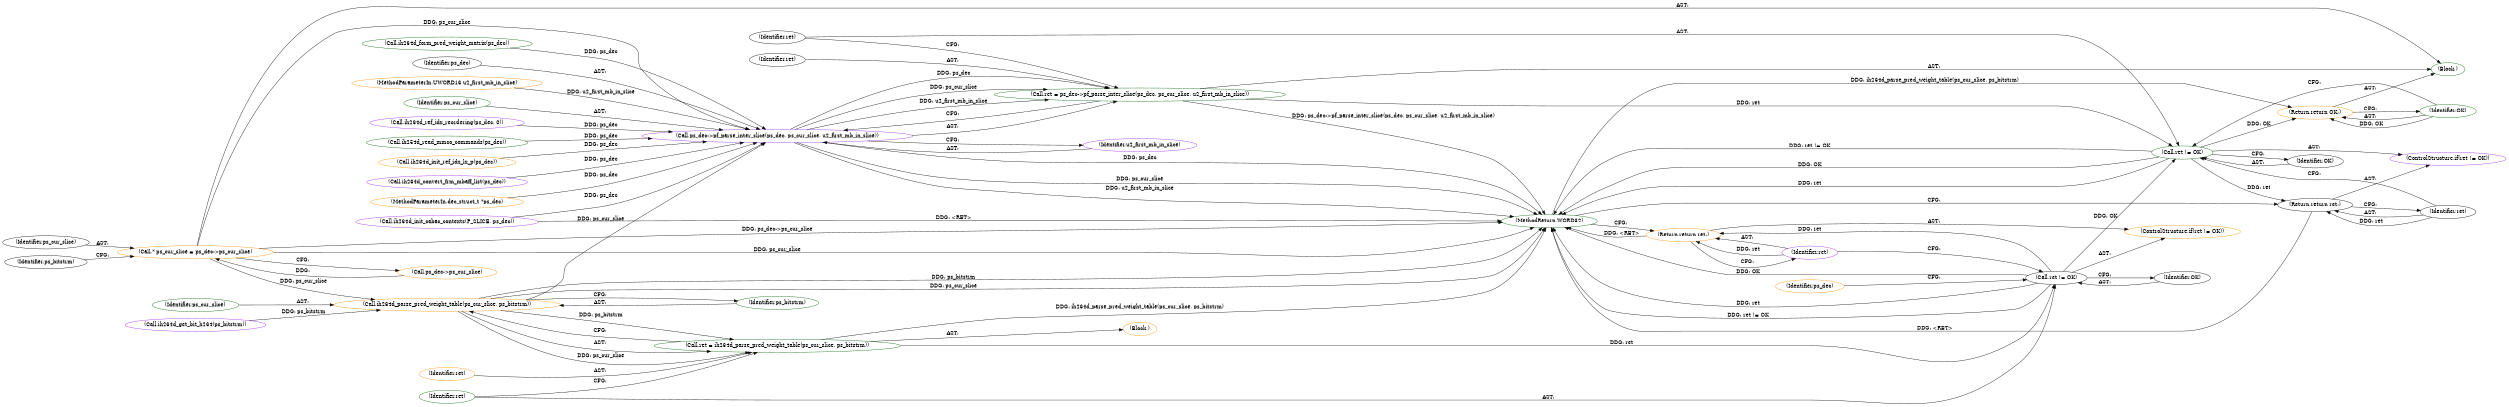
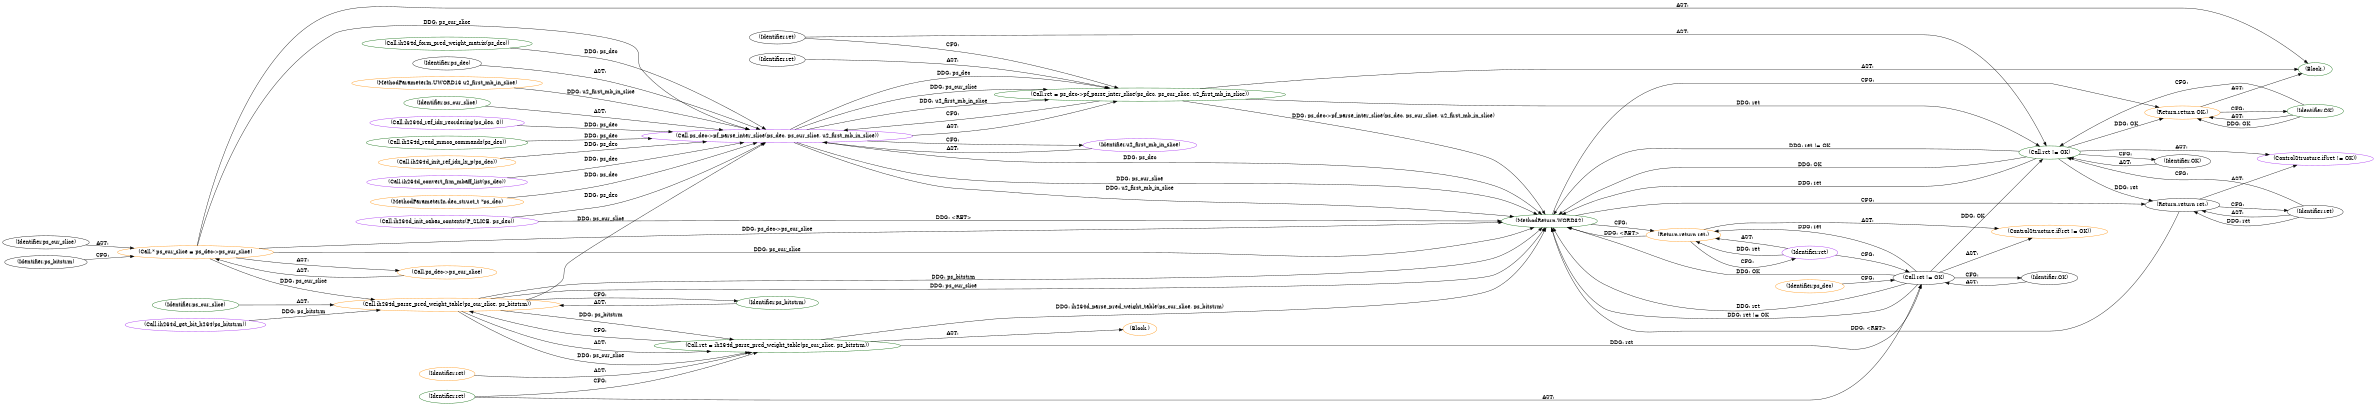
  digraph {
    rankdir=LR
    node [color=darkorange]
    n1 [label="(Call,* ps_cur_slice = ps_dec->ps_cur_slice)"]
    n2 [label="(Call,ih264d_parse_pred_weight_table(ps_cur_slice, ps_bitstrm))"]
    n3 [color=purple label="(Call,ps_dec->pf_parse_inter_slice(ps_dec, ps_cur_slice, u2_first_mb_in_slice))"]
    n4 [color=darkgreen label="(MethodReturn,WORD32)"]
    n5 [label="(Call,ps_dec->ps_cur_slice)"]
    n6 [color=darkgreen label="(Block,)"]
    n7 [color=darkgreen label="(Call,ret = ih264d_parse_pred_weight_table(ps_cur_slice, ps_bitstrm))"]
    n8 [color=darkgreen label="(Identifier,ps_bitstrm)"]
    n9 [color=darkgreen label="(Call,ret = ps_dec->pf_parse_inter_slice(ps_dec, ps_cur_slice, u2_first_mb_in_slice))"]
    n10 [color=purple label="(Identifier,u2_first_mb_in_slice)"]
    n11 [label="(Return,return ret;)"]
    n12 [color=black label="(Return,return ret;)"]
    n13 [label="(Return,return OK;)"]
    n14 [color=black label="(Call,ret != OK)"]
    n15 [label="(Block,)"]
    n16 [color=darkgreen label="(Call,ret != OK)"]
    n17 [label="(ControlStructure,if(ret != OK))"]
    n18 [color=black label="(Identifier,OK)"]
    n19 [color=purple label="(Identifier,ret)"]
    n20 [color=purple label="(ControlStructure,if(ret != OK))"]
    n21 [color=black label="(Identifier,OK)"]
    n22 [color=black label="(Identifier,ret)"]
    n23 [color=darkgreen label="(Identifier,OK)"]
    n24 [color=darkgreen label="(Identifier,ret)"]
    n25 [color=purple label="(Call,ih264d_convert_frm_mbaff_list(ps_dec))"]
    n26 [color=black label="(Identifier,ret)"]
    n27 [label="(MethodParameterIn,dec_struct_t *ps_dec)"]
    n28 [color=black label="(Identifier,ps_cur_slice)"]
    n29 [color=darkgreen label="(Identifier,ps_cur_slice)"]
    n30 [color=purple label="(Call,ih264d_get_bit_h264(ps_bitstrm))"]
    n31 [color=darkgreen label="(Call,ih264d_form_pred_weight_matrix(ps_dec))"]
    n32 [color=black label="(Identifier,ps_dec)"]
    n33 [label="(MethodParameterIn,UWORD16 u2_first_mb_in_slice)"]
    n34 [color=darkgreen label="(Identifier,ps_cur_slice)"]
    n35 [color=black label="(Identifier,ps_bitstrm)"]
    n36 [color=purple label="(Call,ih264d_ref_idx_reordering(ps_dec, 0))"]
    n37 [color=purple label="(Call,ih264d_init_cabac_contexts(P_SLICE, ps_dec))"]
    n38 [label="(Identifier,ps_dec)"]
    n39 [color=darkgreen label="(Call,ih254d_read_mmco_commands(ps_dec))"]
    n40 [label="(Identifier,ret)"]
    n41 [color=black label="(Identifier,ret)"]
    n42 [label="(Call,ih264d_init_ref_idx_lx_p(ps_dec))"]
    n1 -> n2 [label="DDG: ps_cur_slice"]
    n1 -> n3 [label="DDG: ps_cur_slice"]
    n1 -> n4 [label="DDG: ps_cur_slice"]
    n1 -> n4 [label="DDG: ps_dec->ps_cur_slice"]
-   n1 -> n5 [label="CFG: "]
+   n1 -> n5 [label="AST: "]
    n1 -> n6 [label="AST: "]
    n2 -> n3 [label="DDG: ps_cur_slice"]
    n2 -> n4 [label="DDG: ps_cur_slice"]
    n2 -> n4 [label="DDG: ps_bitstrm"]
    n2 -> n7 [label="AST: "]
    n2 -> n7 [label="DDG: ps_cur_slice"]
    n2 -> n7 [label="DDG: ps_bitstrm"]
    n2 -> n8 [label="CFG: "]
    n3 -> n4 [label="DDG: ps_cur_slice"]
    n3 -> n4 [label="DDG: u2_first_mb_in_slice"]
    n3 -> n4 [label="DDG: ps_dec"]
    n3 -> n9 [label="AST: "]
    n3 -> n9 [label="DDG: ps_dec"]
    n3 -> n9 [label="DDG: ps_cur_slice"]
    n3 -> n9 [label="DDG: u2_first_mb_in_slice"]
    n3 -> n10 [label="CFG: "]
    n4 -> n11 [label="CFG: "]
    n4 -> n12 [label="CFG: "]
-   n4 -> n13 [label="DDG: ih264d_parse_pred_weight_table(ps_cur_slice, ps_bitstrm)"]
-   n5 -> n1 [label="DDG: "]
+   n4 -> n13 [label="CFG: "]
+   n5 -> n1 [label="AST: "]
    n7 -> n2 [label="CFG: "]
    n7 -> n4 [label="DDG: ih264d_parse_pred_weight_table(ps_cur_slice, ps_bitstrm)"]
    n7 -> n14 [label="DDG: ret"]
    n7 -> n15 [label="AST: "]
    n8 -> n2 [label="AST: "]
    n9 -> n3 [label="CFG: "]
    n9 -> n4 [label="DDG: ps_dec->pf_parse_inter_slice(ps_dec, ps_cur_slice, u2_first_mb_in_slice)"]
    n9 -> n6 [label="AST: "]
    n9 -> n16 [label="DDG: ret"]
    n10 -> n3 [label="AST: "]
    n11 -> n4 [label="DDG: <RET>"]
    n11 -> n17 [label="AST: "]
    n11 -> n19 [label="CFG: "]
    n12 -> n4 [label="DDG: <RET>"]
    n12 -> n20 [label="AST: "]
    n12 -> n22 [label="CFG: "]
    n13 -> n6 [label="AST: "]
    n13 -> n23 [label="CFG: "]
    n14 -> n4 [label="DDG: ret != OK"]
    n14 -> n4 [label="DDG: ret"]
    n14 -> n4 [label="DDG: OK"]
    n14 -> n11 [label="DDG: ret"]
    n14 -> n16 [label="DDG: OK"]
    n14 -> n17 [label="AST: "]
    n14 -> n18 [label="CFG: "]
    n16 -> n4 [label="DDG: ret != OK"]
    n16 -> n4 [label="DDG: ret"]
    n16 -> n4 [label="DDG: OK"]
    n16 -> n12 [label="DDG: ret"]
    n16 -> n13 [label="DDG: OK"]
    n16 -> n20 [label="AST: "]
    n16 -> n21 [label="CFG: "]
    n18 -> n14 [label="AST: "]
    n19 -> n11 [label="AST: "]
    n19 -> n11 [label="DDG: ret"]
    n19 -> n14 [label="CFG: "]
    n21 -> n16 [label="AST: "]
    n22 -> n12 [label="AST: "]
    n22 -> n12 [label="DDG: ret"]
    n22 -> n16 [label="CFG: "]
    n23 -> n13 [label="AST: "]
    n23 -> n13 [label="DDG: OK"]
    n23 -> n16 [label="CFG: "]
    n24 -> n7 [label="CFG: "]
    n24 -> n14 [label="AST: "]
    n25 -> n3 [label="DDG: ps_dec"]
    n26 -> n9 [label="CFG: "]
    n26 -> n16 [label="AST: "]
    n27 -> n3 [label="DDG: ps_dec"]
    n28 -> n1 [label="AST: "]
    n29 -> n2 [label="AST: "]
    n30 -> n2 [label="DDG: ps_bitstrm"]
    n31 -> n3 [label="DDG: ps_dec"]
    n32 -> n3 [label="AST: "]
    n33 -> n3 [label="DDG: u2_first_mb_in_slice"]
    n34 -> n3 [label="AST: "]
    n35 -> n1 [label="CFG: "]
    n36 -> n3 [label="DDG: ps_dec"]
    n37 -> n3 [label="DDG: ps_dec"]
    n37 -> n4 [label="DDG: <RET>"]
    n38 -> n14 [label="CFG: "]
    n39 -> n3 [label="DDG: ps_dec"]
    n40 -> n7 [label="AST: "]
    n41 -> n9 [label="AST: "]
    n42 -> n3 [label="DDG: ps_dec"]
  }
